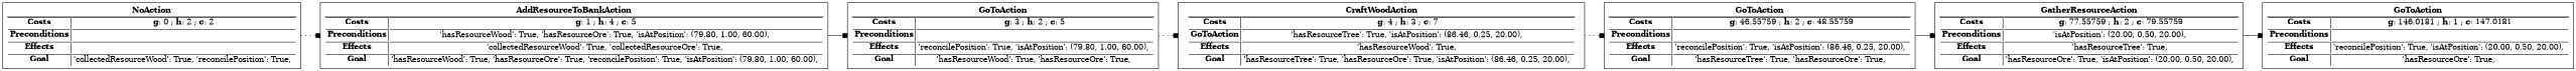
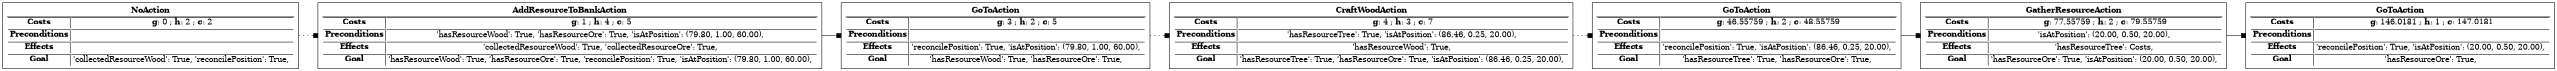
  digraph {
    rankdir=LR
    node [shape=box]
    edge [arrowhead=box style=dotted]
    n1 [label=< <table border='0' color='black' fontcolor='#F5F5F5'>     <tr> <td colspan='2'><b>NoAction</b></td> </tr>     <hr/>     <tr align='left'> <td border='1' sides='rt'><b>Costs</b></td>           <td border='1' sides='t'><b>g</b>: 0 ; <b>h</b>: 2 ; <b>c</b>: 2</td> </tr>     <tr align='left'> <td border='1' sides='rt'><b>Preconditions</b></td>   <td border='1' sides='t'></td> </tr>     <tr align='left'> <td border='1' sides='rt'><b>Effects</b></td>         <td border='1' sides='t'></td> </tr>     <tr align='left'> <td border='1' sides='rt'><b>Goal</b></td>            <td border='1' sides='t'>'collectedResourceWood': True, 'reconcilePosition': True, </td> </tr> </table> >]
    n2 [label=< <table border='0' color='black' fontcolor='#F5F5F5'>     <tr> <td colspan='2'><b>AddResourceToBankAction</b></td> </tr>     <hr/>     <tr align='left'> <td border='1' sides='rt'><b>Costs</b></td>           <td border='1' sides='t'><b>g</b>: 1 ; <b>h</b>: 4 ; <b>c</b>: 5</td> </tr>     <tr align='left'> <td border='1' sides='rt'><b>Preconditions</b></td>   <td border='1' sides='t'>'hasResourceWood': True, 'hasResourceOre': True, 'isAtPosition': (79.80, 1.00, 60.00), </td> </tr>     <tr align='left'> <td border='1' sides='rt'><b>Effects</b></td>         <td border='1' sides='t'>'collectedResourceWood': True, 'collectedResourceOre': True, </td> </tr>     <tr align='left'> <td border='1' sides='rt'><b>Goal</b></td>            <td border='1' sides='t'>'hasResourceWood': True, 'hasResourceOre': True, 'reconcilePosition': True, 'isAtPosition': (79.80, 1.00, 60.00), </td> </tr> </table> >]
    n3 [label=< <table border='0' color='black' fontcolor='#F5F5F5'>     <tr> <td colspan='2'><b>GoToAction</b></td> </tr>     <hr/>     <tr align='left'> <td border='1' sides='rt'><b>Costs</b></td>           <td border='1' sides='t'><b>g</b>: 3 ; <b>h</b>: 2 ; <b>c</b>: 5</td> </tr>     <tr align='left'> <td border='1' sides='rt'><b>Preconditions</b></td>   <td border='1' sides='t'></td> </tr>     <tr align='left'> <td border='1' sides='rt'><b>Effects</b></td>         <td border='1' sides='t'>'reconcilePosition': True, 'isAtPosition': (79.80, 1.00, 60.00), </td> </tr>     <tr align='left'> <td border='1' sides='rt'><b>Goal</b></td>            <td border='1' sides='t'>'hasResourceWood': True, 'hasResourceOre': True, </td> </tr> </table> >]
-   n4 [label=< <table border='0' color='black' fontcolor='#F5F5F5'>     <tr> <td colspan='2'><b>CraftWoodAction</b></td> </tr>     <hr/>     <tr align='left'> <td border='1' sides='rt'><b>Costs</b></td>           <td border='1' sides='t'><b>g</b>: 4 ; <b>h</b>: 3 ; <b>c</b>: 7</td> </tr>     <tr align='left'> <td border='1' sides='rt'><b>GoToAction</b></td>   <td border='1' sides='t'>'hasResourceTree': True, 'isAtPosition': (86.46, 0.25, 20.00), </td> </tr>     <tr align='left'> <td border='1' sides='rt'><b>Effects</b></td>         <td border='1' sides='t'>'hasResourceWood': True, </td> </tr>     <tr align='left'> <td border='1' sides='rt'><b>Goal</b></td>            <td border='1' sides='t'>'hasResourceTree': True, 'hasResourceOre': True, 'isAtPosition': (86.46, 0.25, 20.00), </td> </tr> </table> >]
+   n4 [label=< <table border='0' color='black' fontcolor='#F5F5F5'>     <tr> <td colspan='2'><b>CraftWoodAction</b></td> </tr>     <hr/>     <tr align='left'> <td border='1' sides='rt'><b>Costs</b></td>           <td border='1' sides='t'><b>g</b>: 4 ; <b>h</b>: 3 ; <b>c</b>: 7</td> </tr>     <tr align='left'> <td border='1' sides='rt'><b>Preconditions</b></td>   <td border='1' sides='t'>'hasResourceTree': True, 'isAtPosition': (86.46, 0.25, 20.00), </td> </tr>     <tr align='left'> <td border='1' sides='rt'><b>Effects</b></td>         <td border='1' sides='t'>'hasResourceWood': True, </td> </tr>     <tr align='left'> <td border='1' sides='rt'><b>Goal</b></td>            <td border='1' sides='t'>'hasResourceTree': True, 'hasResourceOre': True, 'isAtPosition': (86.46, 0.25, 20.00), </td> </tr> </table> >]
    n5 [label=< <table border='0' color='black' fontcolor='#F5F5F5'>     <tr> <td colspan='2'><b>GoToAction</b></td> </tr>     <hr/>     <tr align='left'> <td border='1' sides='rt'><b>Costs</b></td>           <td border='1' sides='t'><b>g</b>: 46.55759 ; <b>h</b>: 2 ; <b>c</b>: 48.55759</td> </tr>     <tr align='left'> <td border='1' sides='rt'><b>Preconditions</b></td>   <td border='1' sides='t'></td> </tr>     <tr align='left'> <td border='1' sides='rt'><b>Effects</b></td>         <td border='1' sides='t'>'reconcilePosition': True, 'isAtPosition': (86.46, 0.25, 20.00), </td> </tr>     <tr align='left'> <td border='1' sides='rt'><b>Goal</b></td>            <td border='1' sides='t'>'hasResourceTree': True, 'hasResourceOre': True, </td> </tr> </table> >]
-   n6 [label=< <table border='0' color='black' fontcolor='#F5F5F5'>     <tr> <td colspan='2'><b>GatherResourceAction</b></td> </tr>     <hr/>     <tr align='left'> <td border='1' sides='rt'><b>Costs</b></td>           <td border='1' sides='t'><b>g</b>: 77.55759 ; <b>h</b>: 2 ; <b>c</b>: 79.55759</td> </tr>     <tr align='left'> <td border='1' sides='rt'><b>Preconditions</b></td>   <td border='1' sides='t'>'isAtPosition': (20.00, 0.50, 20.00), </td> </tr>     <tr align='left'> <td border='1' sides='rt'><b>Effects</b></td>         <td border='1' sides='t'>'hasResourceTree': True, </td> </tr>     <tr align='left'> <td border='1' sides='rt'><b>Goal</b></td>            <td border='1' sides='t'>'hasResourceOre': True, 'isAtPosition': (20.00, 0.50, 20.00), </td> </tr> </table> >]
+   n6 [label=< <table border='0' color='black' fontcolor='#F5F5F5'>     <tr> <td colspan='2'><b>GatherResourceAction</b></td> </tr>     <hr/>     <tr align='left'> <td border='1' sides='rt'><b>Costs</b></td>           <td border='1' sides='t'><b>g</b>: 77.55759 ; <b>h</b>: 2 ; <b>c</b>: 79.55759</td> </tr>     <tr align='left'> <td border='1' sides='rt'><b>Preconditions</b></td>   <td border='1' sides='t'>'isAtPosition': (20.00, 0.50, 20.00), </td> </tr>     <tr align='left'> <td border='1' sides='rt'><b>Effects</b></td>         <td border='1' sides='t'>'hasResourceTree': Costs, </td> </tr>     <tr align='left'> <td border='1' sides='rt'><b>Goal</b></td>            <td border='1' sides='t'>'hasResourceOre': True, 'isAtPosition': (20.00, 0.50, 20.00), </td> </tr> </table> >]
    n7 [label=< <table border='0' color='black' fontcolor='#F5F5F5'>     <tr> <td colspan='2'><b>GoToAction</b></td> </tr>     <hr/>     <tr align='left'> <td border='1' sides='rt'><b>Costs</b></td>           <td border='1' sides='t'><b>g</b>: 146.0181 ; <b>h</b>: 1 ; <b>c</b>: 147.0181</td> </tr>     <tr align='left'> <td border='1' sides='rt'><b>Preconditions</b></td>   <td border='1' sides='t'></td> </tr>     <tr align='left'> <td border='1' sides='rt'><b>Effects</b></td>         <td border='1' sides='t'>'reconcilePosition': True, 'isAtPosition': (20.00, 0.50, 20.00), </td> </tr>     <tr align='left'> <td border='1' sides='rt'><b>Goal</b></td>            <td border='1' sides='t'>'hasResourceOre': True, </td> </tr> </table> >]
    n1 -> n2
    n2 -> n3 [style=solid]
    n3 -> n4
    n4 -> n5
    n5 -> n6 [style=solid]
    n6 -> n7 [style=solid]
  }
